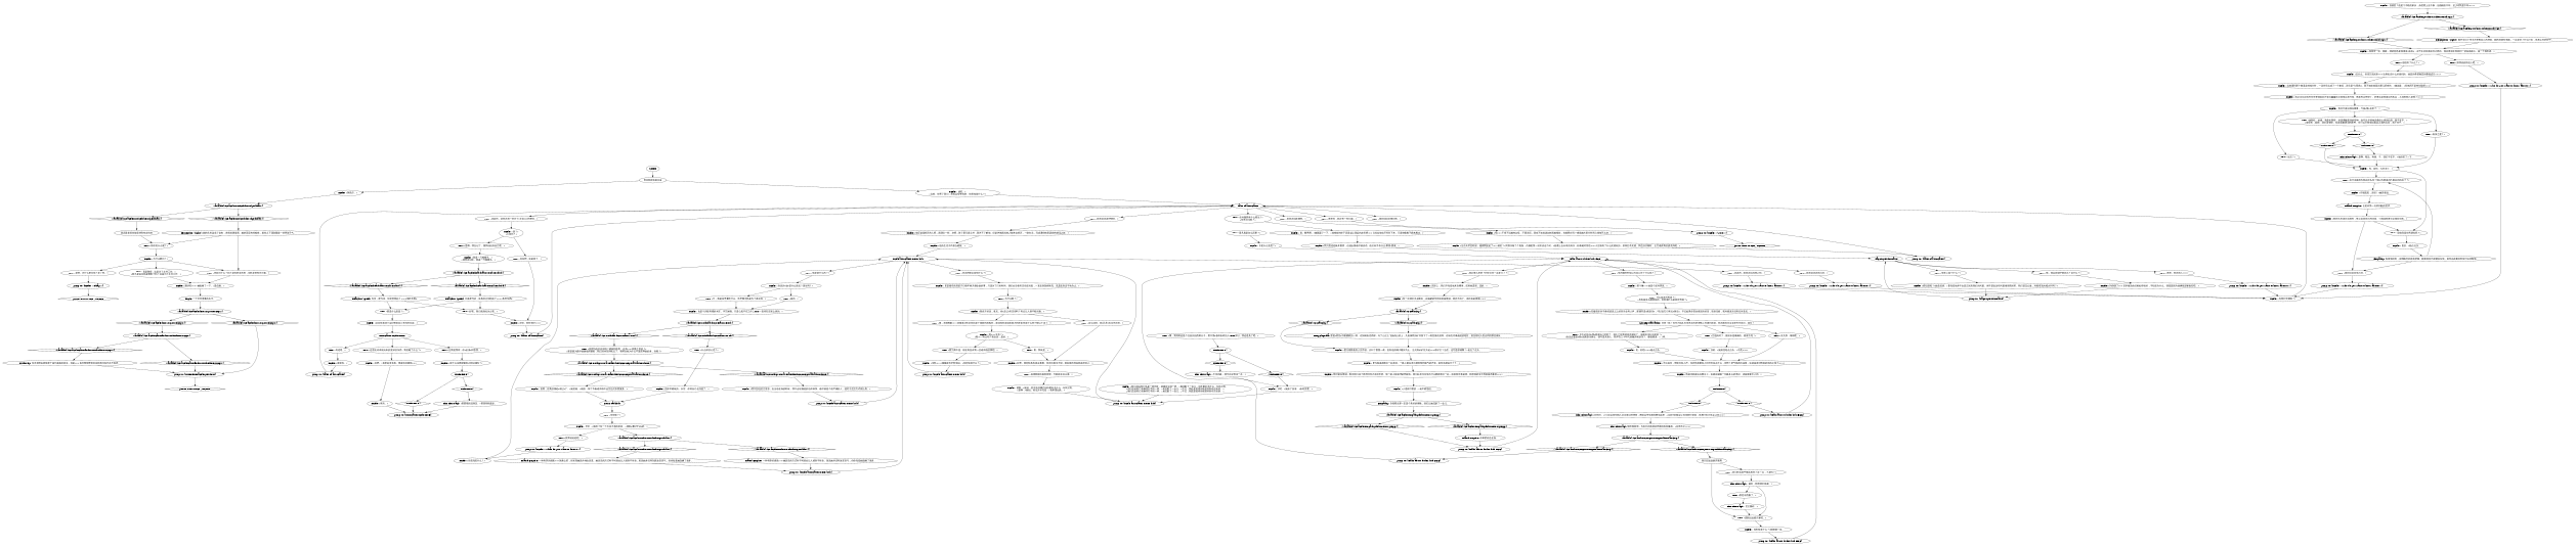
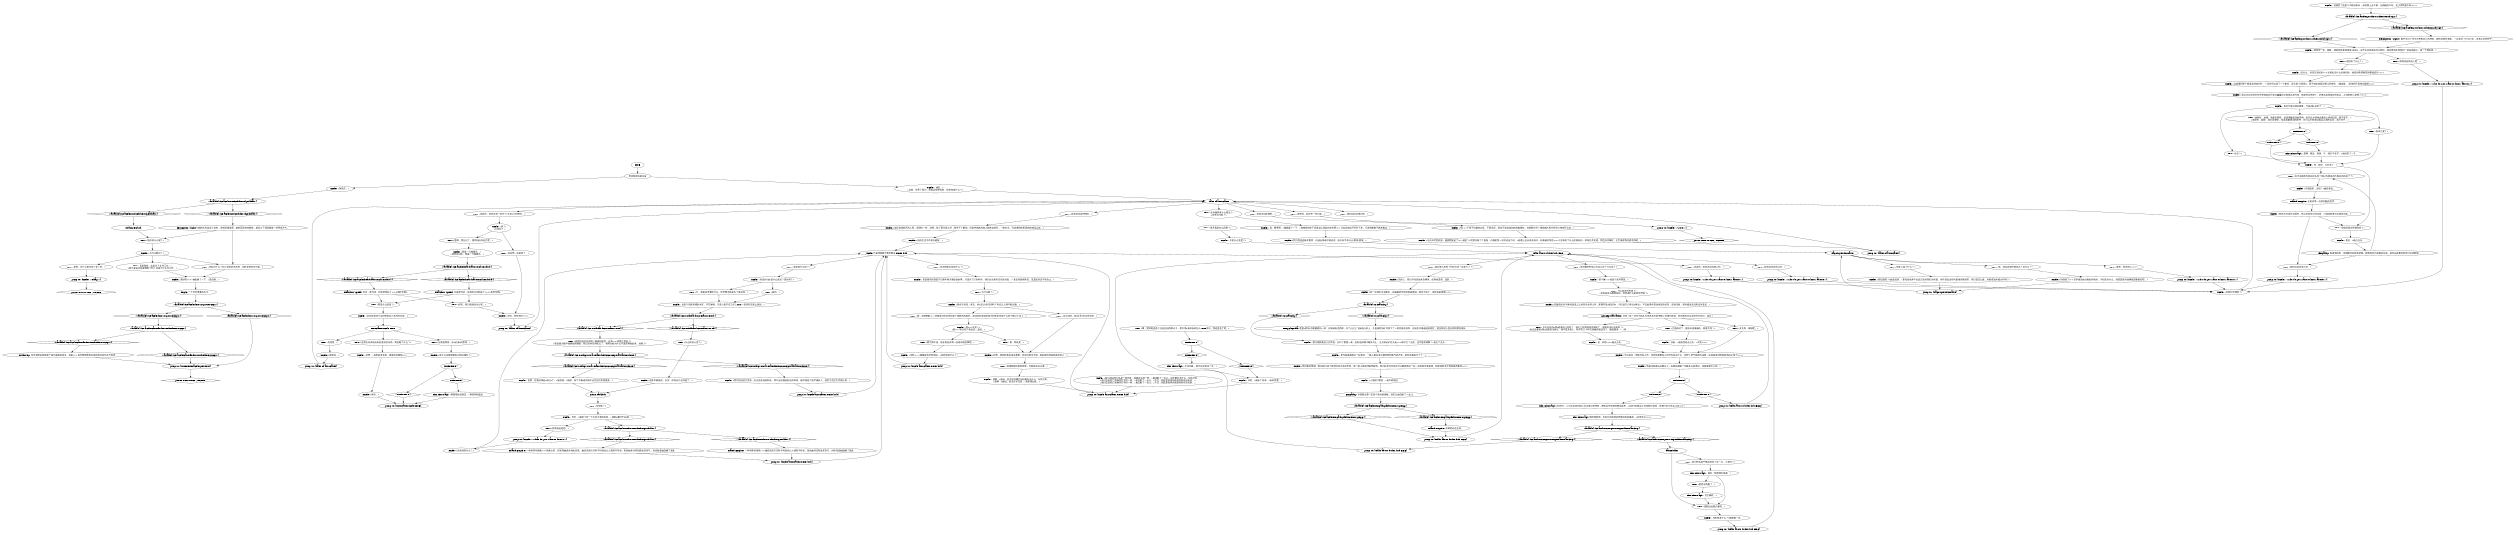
  digraph {
-   n1 [label=START]
+   n1 [label=HUB]
    n2 [label="而且他很容易兴奋"]
    n3 [label="Acele: “阿西尔。”"]
    n4 [label="Acele: “好吧。”\n“当然。你帮了我们，我也会报答你的。你想知道什么？”"]
    n5 [label="Variable[\"ice.acele_noticed_her_dyed_hair\"]"]
    n6 [label="tales of associates"]
    n7 [label="You: “说真的，请告诉我一些关于*你自己*的事吧。”"]
    n8 [label="You: “跟我说说苏娜吧。”"]
    n9 [label="You: “你对蟹男有什么看法？”\n“那蒂亚戈呢？”"]
    n10 [label="You: “谢谢你，我还有一些问题。”"]
    n11 [label="You: “跟我说说安德烈吧。”"]
    n12 [label="You: “跟我说说诺伊德吧。”"]
    n13 [label="Acele: “我？”\n“又是我？”"]
    n14 [label="Acele: “呃……不得不说她有点怪。不爱说话，我也不知道该如何跟她相处，你能明白吗？感觉她大部分时间心情都不太好。”"]
    n15 [label="Acele: “哦，蟹男啊，”她颤栗了一下。“他移动的样子还是会让我起鸡皮疙瘩……但其实他也不经常下来，只是绕着椽子爬来爬去。”"]
    n16 [label="Jump to: [Acele: \"\"Sure.\"\"]"]
    n17 [label="You: “爱凡客是怎么回事？”"]
    n18 [label="Acele: “你是什么意思？”"]
    n19 [label="Acele: “他应该是郊区的人吧，跟我们一样。好吧，除了爱凡客之外，我并不了解他。但诺伊德跟其他人都来自郊区，一路向北，完成通往帕里瑟姆的朝圣之旅。”"]
    n20 [label="Kim Kitsuragi: “把它撕碎。”"]
    n21 [label="You: “跟我说说爱凡客吧。”"]
    n22 [label="Acele: “你想知道什么？”她微微一笑。"]
    n23 [label="You: “他是做什么的？”"]
    n24 [label="Acele: “你说的*做*是什么意思？谋生吗？”"]
    n25 [label="You: “是的。”"]
    n26 [label="You: “不，我是说早餐吃什么。吃早餐当然是为了谋生啦。”"]
    n27 [label="Acele: “你想知道什么？”"]
-   n28 [label="Acele associates NOID hub"]
+   n28 [label="Acele 只是绕着椽子爬来爬去 NOID hub"]
    n29 [label="You: “你说的朝圣是指什么？”"]
    n30 [label="You: “说真的，跟我说说其他人吧。”"]
    n31 [label="tellin about dudes hub EGG"]
    n32 [label="You: “跟我说说其他人吧。”"]
    n33 [label="You: “他大喊的时候以为自己在干什么呢？”"]
    n34 [label="You: “他从哪儿来的？和你们在一起多久了？”"]
    n35 [label="Jump to: [Acele: \"\"Who do you want to know about?\"\"]"]
    n36 [label="Acele: “你想打听谁呢？”"]
    n37 [label="Kim Kitsuragi: “不幸的是，我可以证明这一点。”"]
    n38 [label="Acele: “好吧。”她耸了耸肩。“各有所爱。”"]
    n39 [label="Jump to: [Acele associates NOID hub]"]
    n40 [label="You: “其实吧，还是算了。”"]
    n41 [label="Acele: “没错，那样更好……”"]
    n42 [label="Jump to: [tales of associates]"]
    n43 [label="Acele: “有一次我们出去聚会，在偏僻的市郊或者是煤城，我记不清了。或许就是煤城……”"]
    n44 [label="Variable[\"tc.coal_city\"]"]
    n45 [label="Variable[\"tc.coal_city\"]" shape=diamond]
    n46 [label="!(Variable[\"tc.coal_city\"])" shape=diamond]
    n47 [label="Acele: “爱凡客跟着别人的节拍，尖叫了整整一夜，直到他的嗓子哑掉为止。当太阳从矿区升起……有矿区？当然，这可是煤城啊！”她点了点头。"]
    n48 [label="Encyclopedia: 那是*郊区*中最糟糕的一种。在加姆洛克西部，马丁山尘土飞扬的山坡上，几座倒闭的矿井留下了一堆悲惨的居民。在瑞瓦肖最偏远的地区，甚至都没人想去剥削那些家伙。"]
    n49 [label="Acele: “爱凡客是跟我们一起来的。一路上都在发出那种狗狗喘气的声音，甚至话都说不了了。”"]
    n50 [label="Acele: “他非常硬核的，长官。你得自己去问他了。”"]
    n51 [label=crossroadshub]
    n52 [label="You: “那你呢？”"]
    n53 [label="You: “什么样的心思？”"]
    n54 [label="You: “跟我说说他吧。”"]
    n55 [label="Jump to: [Acele: \"\"What do you want to know?\"\"]"]
    n56 [label="Acele: “长官，”她给了你一个出其不意的笑容。“我很*遵纪守法*的。”"]
    n57 [label="Acele: “这意味着我不会回答跟自己有关的问题。”"]
-   n58 [label="Associates Acele NOID"]
+   n58 [label="Associates Acele HUB"]
    n59 [label="You: “还有比你表现出来的更深的东西，我忽略了什么？”"]
    n60 [label="You: “有道理。”"]
    n61 [label="You: “但我是警察，你*必须*回答我。”"]
    n62 [label="You: “没关系，继续吧。”"]
    n63 [label="Acele: “不论如何，即使没有人声，你仍然需要有人时不时说点什么，对吧？把气氛推向高潮，这就是派对男孩的用武之地了……”"]
    n64 [label="Acele: “他基本就是站在舞台上，边跳边喊着一切是多么的美好。还是挺吸引人的。”"]
    n65 [label="You: “是啊，我忘记了。跟我说说你自己吧。”"]
    n66 [label="Acele: “那是福布的穷孩子们每年春天都会做的事，只是为了打发时间。我们会沿着布吉街走到底，一直走到加姆洛克。或是走到走不动为止。”"]
    n67 [label="You: “为什么呢？”"]
    n68 [label="Jump to: [Associates Acele HUB]"]
    n69 [label="Acele: “我从没见过他对任何事情如此兴奋过——而且他很容易兴奋。感觉有点绝望了，好像这是他最后的机会，又或者他只是嗨了……”"]
    n70 [label="Acele: “我并不是说他在吸毒，只是*嗨*起来了。”"]
    n71 [label="You: “放轻松，姑娘。我是名警察，但是腐败透顶的那种。你可以尽情地说毒品之类的玩意，我不在乎。”\n“放轻松，姑娘。我们是警察，但是腐败透顶的那种。你可以尽情地说毒品之类的玩意，我不在乎。”"]
    n72 [label="You: “母亲之爱？”"]
    n73 [label="You: “生活？”"]
    n74 [label="Acele: “好吧，我想你真应该去看看。布吉街相当不错，很多移民和各种各样的人。”"]
    n75 [label="You: “如果我能活着到那里，可能就会这么做。”"]
    n76 [label="You: “哦，我同时还是个狂热的法西斯分子，看不惯*各种各样的人*——所以，我还是免了吧。”"]
    n77 [label="IsKimHere()"]
    n78 [label="Acele: “是啊，”她说，然后张开嘴巴好似要补充什么，却又没有。\n“是啊，”她说，然后又补充道：“我希望如此。”"]
    n79 [label="Acele: “好吧。”她拿起录音机，望着你的眼睛……"]
    n80 [label="Acele: “有的。”"]
    n81 [label="Inland Empire: 一种奇异的感觉……她说话的方式时不时就会让人感到不对劲，虽说她并没有改变语气，但你知道她隐瞒了更多。"]
    n82 [label="Jump to: [Acele associates NOID hub]"]
    n83 [label="You: “那你姓什么呢？”"]
    n84 [label="Acele: “为什么要问？”"]
    n85 [label="You: “阿西尔什么？我不是你的追求者，现在是警察在办案。”"]
    n86 [label="You: “是啊，为什么要问呢？算了吧。”"]
    n87 [label="You: “我是警察，这是为了文书工作。”\n“我不是说过我是警察了吗？这是为了文书工作。”"]
    n88 [label="Jump to: [tiagosquestionnaire]"]
    n89 [label=tiagosquestionnaire]
    n90 [label="You: “他在上面干什么？”"]
    n91 [label="You: “谢谢，那其他人……”"]
    n92 [label="You: “哦，他会跟诺伊德说话？说什么？”"]
    n93 [label="Acele: “谁知道呢？”她耸耸肩。“要知道他并不会真正回应我们的问题。倒不是说这些问题很容易回答。我们该怎么做，对着塔顶大喊大叫吗？”"]
    n94 [label="JUMP OUT to ICE / ACELE" shape=diamond]
    n95 [label="Acele: “我是一只银翅鸟。”\n“我告诉过你，我是一只银翅鸟。”"]
    n96 [label="Variable[\"ice.acele_heard_about_silver_bird\"]"]
    n97 [label="IsKimHere()"]
    n98 [label="Acele: “呃，是吧。无所谓了。”"]
    n99 [label="Jump to: [Acele: \"\"Who do you want to know about?\"\"]"]
    n100 [label="Acele: “他是个训练有素的木匠，手艺娴熟，只是心思不在工作上——一直待在店里之类的。”"]
    n101 [label="Variable[\"ice.noid_hard_core_answered\"]"]
    n102 [label="Variable[\"ice.acele_noticed_her_dyed_hair\"]" shape=diamond]
    n103 [label="!(Variable[\"ice.acele_noticed_her_dyed_hair\"])" shape=diamond]
    n104 [label="Jump to: [Acele associates NOID hub]"]
    n105 [label="Acele: “但今天早些时候，她跟我提起了……精灵？”阿西尔做了个鬼脸，仿佛是第一次听说这个词。“她看上去出奇的高兴，好像她对那些……小生物有了什么灵感似的，某种艺术灵感。我也没仔细听，正忙着弄我的麦克风呢。”"]
    n106 [label="Jump to: [tellin about dudes hub EGG]"]
    n107 [label="Acele: “绝对是在煤城，因为我们花了两天时间才走回市郊。他一路上都在呼哧呼哧地，我们从未问过他为什么要跟我们一起，或者他究竟是谁。我想他的名字应该是杰曼尼……”"]
    n108 [label="Acele: “人是很可爱的，”她平静地说。"]
    n109 [label="Empathy: 你能看出那一定是个美好的夜晚，回忆让她沉默了一会儿。"]
    n110 [label="You: “跟我说说其他人吧。”"]
    n111 [label="You: “是因为他的信仰吗？硬核和肋骨，还有……脊髓之类的？”\n“那是因为诺伊德极端的硬核，我已经内部消化过了。我明白他为什么不愿屈尊做奴隶，你呢？”"]
    n112 [label="Variable[\"ice.noid_protorave_aesthetic_conceptualization_done\"]"]
    n113 [label="Variable[\"ice.noid_protorave_aesthetic_conceptualization_done\"]" shape=diamond]
    n114 [label="!(Variable[\"ice.noid_protorave_aesthetic_conceptualization_done\"])" shape=diamond]
-   n115 [label="我还是觉得你能坚持到布吉街的"]
+   n115 [label=stillnoperchub]
    n116 [label="Perception (Sight): 她的头发染成了金色，发根处透着黑。她的面容有些粗糙，羞怯之下还隐藏着一些男孩子气。"]
    n117 [label="Acele: “那好吧……”她犹豫了一下。“是伯格。”"]
    n118 [label="Reaction Speed: 又是那句话，这真的让你想起了……*某样东西*。"]
    n119 [label="You: “那是什么意思？”"]
    n120 [label="You: “好吧，我们就到此为止吧。”"]
    n121 [label="Logic: 一个非常普通的名字。"]
    n122 [label="Variable[\"ice.acele_knows_youre_cops\"]"]
    n123 [label="Variable[\"ice.acele_knows_youre_cops\"]" shape=diamond]
    n124 [label="!(Variable[\"ice.acele_knows_youre_cops\"])" shape=diamond]
    n125 [label="Acele: “呃，好吧……”她点点头。"]
    n126 [label="IsKimHere()"]
    n127 [label="You: “你不必告诉*我*摇滚乐已经死了，很久之前我就放弃摇滚了。迪斯科没办法摇滚！”\n“你没必要跟*我*说摇滚乐落伍。我可是未来人。我早在三十年代就抛弃摇滚乐了。傻逼摇滚。”（啐。）"]
    n128 [label="Conceptualization: 唷唷！噫！你作为瑞瓦肖未来居民的资格正在遭到质疑，告诉她你完全走在时代前沿，老头！"]
    n129 [label="You: “太他妈对了，摇滚乐是最棒的，摇滚不死！”"]
    n130 [label="Acele: “没错。”她刻意地点点头。“不死……”"]
    n131 [label="IsKimHere()" shape=diamond]
    n132 [label="!(IsKimHere())" shape=diamond]
    n133 [label="IsKimHere()"]
    n134 [label="IsKimHere()" shape=diamond]
    n135 [label="!(IsKimHere())" shape=diamond]
    n136 [label="Kim Kitsuragi: “那要视情况而定。”警督轻轻踱步。"]
    n137 [label="Variable[\"ice.acele_understood_she_good_lier\"]"]
    n138 [label="Variable[\"ice.acele_understood_she_good_lier\"]" shape=diamond]
    n139 [label="!(Variable[\"ice.acele_understood_she_good_lier\"])" shape=diamond]
    n140 [label="Inland Empire: 一种奇异的感觉……就像之前，你发现她意外地会说谎。她说话的方式时不时就会让人感到不对劲，虽说她并没有刻意改变语气，但你知道她隐瞒了更多。"]
    n141 [label="Variable[\"ice.acele_cant_find_out_she_knew_cops\"]"]
    n142 [label="Variable[\"ice.acele_cant_find_out_she_knew_cops\"]" shape=diamond]
    n143 [label="!(Variable[\"ice.acele_cant_find_out_she_knew_cops\"])" shape=diamond]
    n144 [label="Jump to: [MAINHUB-acelequestions]"]
    n145 [label="Authority: 你没有理由质疑那个是不是她的真名，但是……她对警察秀里的这种质问似乎并不惊讶。"]
    n146 [label="JUMP OUT to ICE / ACELE" shape=diamond]
    n147 [label="Acele: “他的生活方式相当硬核。”"]
    n148 [label="Acele: “问倒我了……诺伊德说他们相处得很好，不知道为什么。我想是因为他俩都足够疯狂吧。”"]
    n149 [label="Acele: “仔细想想，没错！”她笑着说。"]
    n150 [label="Inland Empire: 这是你第一次听到她的笑声。"]
    n151 [label="Acele: “他把头发漂白成那样，有点自我毁灭的味道。可能是想要完全摆脱它吧。”"]
    n152 [label="You: “会不会是因为他在掉头发？他以为那是自己最后的机会了？”"]
    n153 [label="Kim Kitsuragi: 他环顾四周，为自己的热情欢呼感到有些尴尬。“总而言之……”"]
    n154 [label="Variable[\"ice.andre_composure_got_kim_dancing\"]"]
    n155 [label="Variable[\"ice.andre_composure_got_kim_dancing\"]" shape=diamond]
    n156 [label="!(Variable[\"ice.andre_composure_got_kim_dancing\"])" shape=diamond]
    n157 [label="Acele: “当然……”她略有些茫然地说。“你想知道什么？”"]
    n158 [label="Jump to: [Acele associates NOID hub]"]
    n159 [label="Jump to: [Acele: \"\"Okay.\"\"]"]
    n160 [label="Acele: “我只想远远躲开蟹男，但他会跟诺伊德说话。他们似乎有什么‘事情’要做。”"]
    n161 [label="Kim Kitsuragi: “我明白。人们总会惧怕他人还没做过的事情，舞蹈会带动着你舞动起来，正如打喷嚏会让你也想打喷嚏，或者打哈欠也会让你……”"]
    n162 [label="Variable[\"ice.acele_empathy_felt_memory_egg\"]"]
    n163 [label="Variable[\"ice.acele_empathy_felt_memory_egg\"]" shape=diamond]
    n164 [label="!(Variable[\"ice.acele_empathy_felt_memory_egg\"])" shape=diamond]
    n165 [label="Acele: “我也不好说，老兄，你*去过*布吉街吗？有点让人摸不着头脑。”"]
-   n166 [label="我只想远远躲开蟹男"]
+   n166 [label=danceitkim]
    n167 [label="You: “我们在实践中确实看到了这一点，不是吗？”"]
    n168 [label="Kim Kitsuragi: “是的，我想我们都是。”"]
    n169 [label="Acele: “安德烈？他是个不错的家伙，虽然看上去不像，但他确实不坏。至少对我是不坏……”"]
    n170 [label="Variable[\"ice.acele_you_know_shes_on_drugs\"]"]
    n171 [label="Variable[\"ice.acele_you_know_shes_on_drugs\"]" shape=diamond]
    n172 [label="!(Variable[\"ice.acele_you_know_shes_on_drugs\"])" shape=diamond]
    n173 [label="Acele: “有什么法律能够阻止我说谎吗？”"]
    n174 [label="Jump to: [Acele: \"\"Who do you want to know about?\"\"]"]
    n175 [label="Variable[\"ice.acele_heard_about_silver_bird\"]" shape=diamond]
    n176 [label="!(Variable[\"ice.acele_heard_about_silver_bird\"])" shape=diamond]
    n177 [label="IsKimHere()" shape=diamond]
    n178 [label="!(IsKimHere())" shape=diamond]
    n179 [label="IsKimHere()" shape=diamond]
    n180 [label="!(IsKimHere())" shape=diamond]
    n181 [label="Variable[\"ice.noid_hard_core_answered\"]" shape=diamond]
    n182 [label="!(Variable[\"ice.noid_hard_core_answered\"])" shape=diamond]
    n183 [label="Reaction Speed: 等等，那句话。你突然想起了……*某样东西*。"]
    n184 [label="Jump to: [tales of associates]"]
    n185 [label="You: “哦，我很抱歉……我难道没告诉你我是个暴躁的酒鬼吗，最近喝到连城里最大的那条街是什么样子都记不清了。”"]
    n186 [label="You: “这么说吧，我*从未*去过布吉街。”"]
    n187 [label="Acele: “呃……没有？”\n“呃……有点吧？我会说：是的。”"]
    n188 [label="Perception (Sight): 她并非出于寒冷才摩擦自己的身体。她的肩膀松弛着，一定是受了什么打击，或者正在好转中。"]
    n189 [label="Acele: “他掌管一切。抱歉，我的意思是他很有*远见*，关于生活应该如何之类的。他会推动全局直到一切各就各位，是一个组织者。”"]
    n190 [label="You: “他组织了什么？”"]
    n191 [label="You: “安德烈是你男朋友吗？”"]
    n192 [label="You: “跟我说说其他人吧。”"]
    n193 [label="Acele: “谢谢你。”"]
    n194 [label="Jump to: [tales of associates]"]
    n195 [label="Acele: “他们总说死亡也是一种手段，就跟其它的一样。”她沉默了一会儿，似乎要补充什么，却又没有。\n“他们总说死亡就像其它手段一样。”她沉默了一会儿。“不过，我还是觉得你能坚持到布吉街的。”\n“他们总说死亡就像其它手段一样。”她沉默了一会儿。“不过，我还是觉得你能坚持到布吉街的。”"]
    n196 [label="JUMP OUT to ICE / ACELE" shape=diamond]
    n197 [label="Acele: “实际上，我们不知道他来自哪里，或者他是谁。真的。”"]
    n198 [label="You: “因为我不是。现在再告诉我一些诺伊德的事吧。”"]
    n199 [label="You: “嗯，我就是。”"]
    n200 [label="Jump to: [tellin about dudes hub EGG]"]
    n201 [label="You: “什么是派对男孩？”\n“他也是这么跟我说的，但到底什么是派对男孩？”"]
    n202 [label="Acele: “阳极音乐并不像传统意义上的音乐会有人声，那通常是*摇滚乐*，可以说它们有点*落伍*。不过如果你喜欢摇滚乐的话，请别见怪，我对摇滚乐没有任何意见。”"]
    n203 [label="Inland Empire: 你希望你也在场。"]
    n204 [label="Jump to: [tellin about dudes hub EGG]"]
    n205 [label="Kim Kitsuragi: “是啊。毒品。狗屎。干。我们不在乎。”他假笑了一下。"]
    n206 [label="Acele: “是的。”她点点头。"]
    n207 [label="You: “那把东西撕了。”"]
    n208 [label="Empathy: 迅速地回答，说明她对此很有把握。她觉得自己能够信任他，甚至在必要的时候可以控制他。"]
    n209 [label="Jump to: [Acele: \"\"Who do you want to know about?\"\"]"]
    n210 [label="Acele: “那个嘛……他是个派对男孩。”"]
    n211 [label="Jump to: [tellin about dudes hub EGG]"]
    n212 [label="Acele: “当他看到那个被遗弃的地方时，一定把它当成了一个象征，说它是个*预兆*。我不知道他是从哪儿听来的。”她笑着。“安德烈不是特别聪明……”"]
    n213 [label="Jump to: [Acele: \"\"Who do you want to know about?\"\"]"]
    n214 [label="Acele: “没什么。但话又说回来……这里也没什么好组织的。他真的希望教堂的事能成功……”"]
    n215 [label="Acele: “哇哦，你真的跟他*谈过*了。”她笑着。“确实，除了节奏诺伊德不会为任何东西服务。”"]
    n216 [label="Acele: “我不想说的太夸张，但当他在场的时候，我不会轻视他的信仰体系。诺伊德是个很严肃的人，他对于生活方式很认真。”"]
    n1 -> n2
    n2 -> n3
    n2 -> n4
    n3 -> n5
    n4 -> n6
    n5 -> n102
    n5 -> n103
    n6 -> n7
    n6 -> n8
    n6 -> n9
    n6 -> n10
    n6 -> n11
    n6 -> n12
    n7 -> n13
    n8 -> n14
    n9 -> n15
    n10 -> n16
    n12 -> n19
    n13 -> n40
    n13 -> n65
    n14 -> n105
    n15 -> n160
    n16 -> n94
    n17 -> n18
    n18 -> n31
    n19 -> n147
    n20 -> n21
    n21 -> n22
    n22 -> n106
    n23 -> n24
    n24 -> n25
    n24 -> n26
    n25 -> n100
    n26 -> n100
    n27 -> n28
    n28 -> n23
    n28 -> n29
    n28 -> n30
    n29 -> n66
    n30 -> n174
    n31 -> n32
    n31 -> n33
    n31 -> n34
    n32 -> n35
    n33 -> n210
    n34 -> n197
    n35 -> n36
    n36 -> n6
    n37 -> n38
    n38 -> n39
    n39 -> n28
    n40 -> n41
    n41 -> n42
    n42 -> n6
    n43 -> n44
    n44 -> n45
    n44 -> n46
    n45 -> n47
    n46 -> n48
    n47 -> n49
    n48 -> n47
    n49 -> n107
    n50 -> n51
    n51 -> n52
    n52 -> n56
    n53 -> n50
    n54 -> n55
    n55 -> n27
    n56 -> n54
    n56 -> n137
    n57 -> n58
    n58 -> n59
    n58 -> n60
    n58 -> n61
    n59 -> n79
    n60 -> n193
    n61 -> n173
    n62 -> n63
    n63 -> n64
    n64 -> n126
    n65 -> n95
    n66 -> n67
    n67 -> n165
    n69 -> n70
    n70 -> n71
    n70 -> n72
    n70 -> n73
    n71 -> n97
    n72 -> n98
    n73 -> n98
    n74 -> n75
    n75 -> n78
    n76 -> n77
    n77 -> n177
    n77 -> n178
    n78 -> n39
    n79 -> n80
    n80 -> n68
    n81 -> n82
    n82 -> n28
    n83 -> n84
    n84 -> n85
    n84 -> n86
    n84 -> n87
    n85 -> n117
    n86 -> n159
    n87 -> n117
    n88 -> n89
    n89 -> n90
    n89 -> n91
    n89 -> n92
    n90 -> n93
    n91 -> n209
    n92 -> n148
    n93 -> n88
    n95 -> n96
    n96 -> n175
    n96 -> n176
    n97 -> n179
    n97 -> n180
    n98 -> n152
    n98 -> n191
    n99 -> n36
    n100 -> n101
    n101 -> n181
    n101 -> n182
    n102 -> n115
    n103 -> n116
    n104 -> n28
    n105 -> n184
    n106 -> n31
    n107 -> n108
    n108 -> n109
    n109 -> n162
    n110 -> n99
    n111 -> n112
    n112 -> n113
    n112 -> n114
    n113 -> n215
    n114 -> n216
    n115 -> n83
    n116 -> n83
    n116 -> n85
    n117 -> n121
    n118 -> n119
    n118 -> n120
    n119 -> n57
    n120 -> n41
    n121 -> n122
    n122 -> n123
    n122 -> n124
    n123 -> n144
    n124 -> n141
    n125 -> n63
    n126 -> n131
    n126 -> n132
    n127 -> n125
    n128 -> n62
    n128 -> n127
    n128 -> n129
    n129 -> n130
    n130 -> n63
    n131 -> n161
    n132 -> n200
    n133 -> n134
    n133 -> n135
    n134 -> n136
    n135 -> n68
    n136 -> n68
    n137 -> n138
    n137 -> n139
    n138 -> n140
    n139 -> n81
    n140 -> n82
    n141 -> n142
    n141 -> n143
    n142 -> n144
    n143 -> n145
    n144 -> n146
    n145 -> n144
    n147 -> n28
    n148 -> n88
    n149 -> n150
    n150 -> n151
    n151 -> n191
    n151 -> n192
    n152 -> n149
    n153 -> n154
    n154 -> n155
    n154 -> n156
    n155 -> n166
    n156 -> n211
    n157 -> n158
    n158 -> n28
    n159 -> n196
    n160 -> n89
    n161 -> n153
    n162 -> n163
    n162 -> n164
    n163 -> n203
    n164 -> n204
    n165 -> n185
    n165 -> n186
    n166 -> n21
    n166 -> n167
    n167 -> n168
    n168 -> n21
    n168 -> n207
    n169 -> n170
    n170 -> n171
    n170 -> n172
    n171 -> n188
    n172 -> n189
    n173 -> n133
    n174 -> n36
    n175 -> n118
    n176 -> n183
    n177 -> n37
    n178 -> n38
    n179 -> n205
    n180 -> n98
    n181 -> n111
    n182 -> n53
    n183 -> n119
    n183 -> n120
    n184 -> n6
    n185 -> n187
    n186 -> n74
    n187 -> n198
    n187 -> n199
    n188 -> n189
    n189 -> n110
    n189 -> n190
    n190 -> n214
    n191 -> n206
    n192 -> n213
    n193 -> n194
    n194 -> n6
    n195 -> n39
    n197 -> n43
    n198 -> n157
    n199 -> n74
    n200 -> n31
    n201 -> n202
    n202 -> n128
    n203 -> n204
    n204 -> n31
    n205 -> n98
    n206 -> n208
    n207 -> n20
    n208 -> n152
    n208 -> n192
    n209 -> n36
    n210 -> n201
    n211 -> n31
    n212 -> n69
    n213 -> n36
    n214 -> n212
    n215 -> n51
    n216 -> n104
  }
